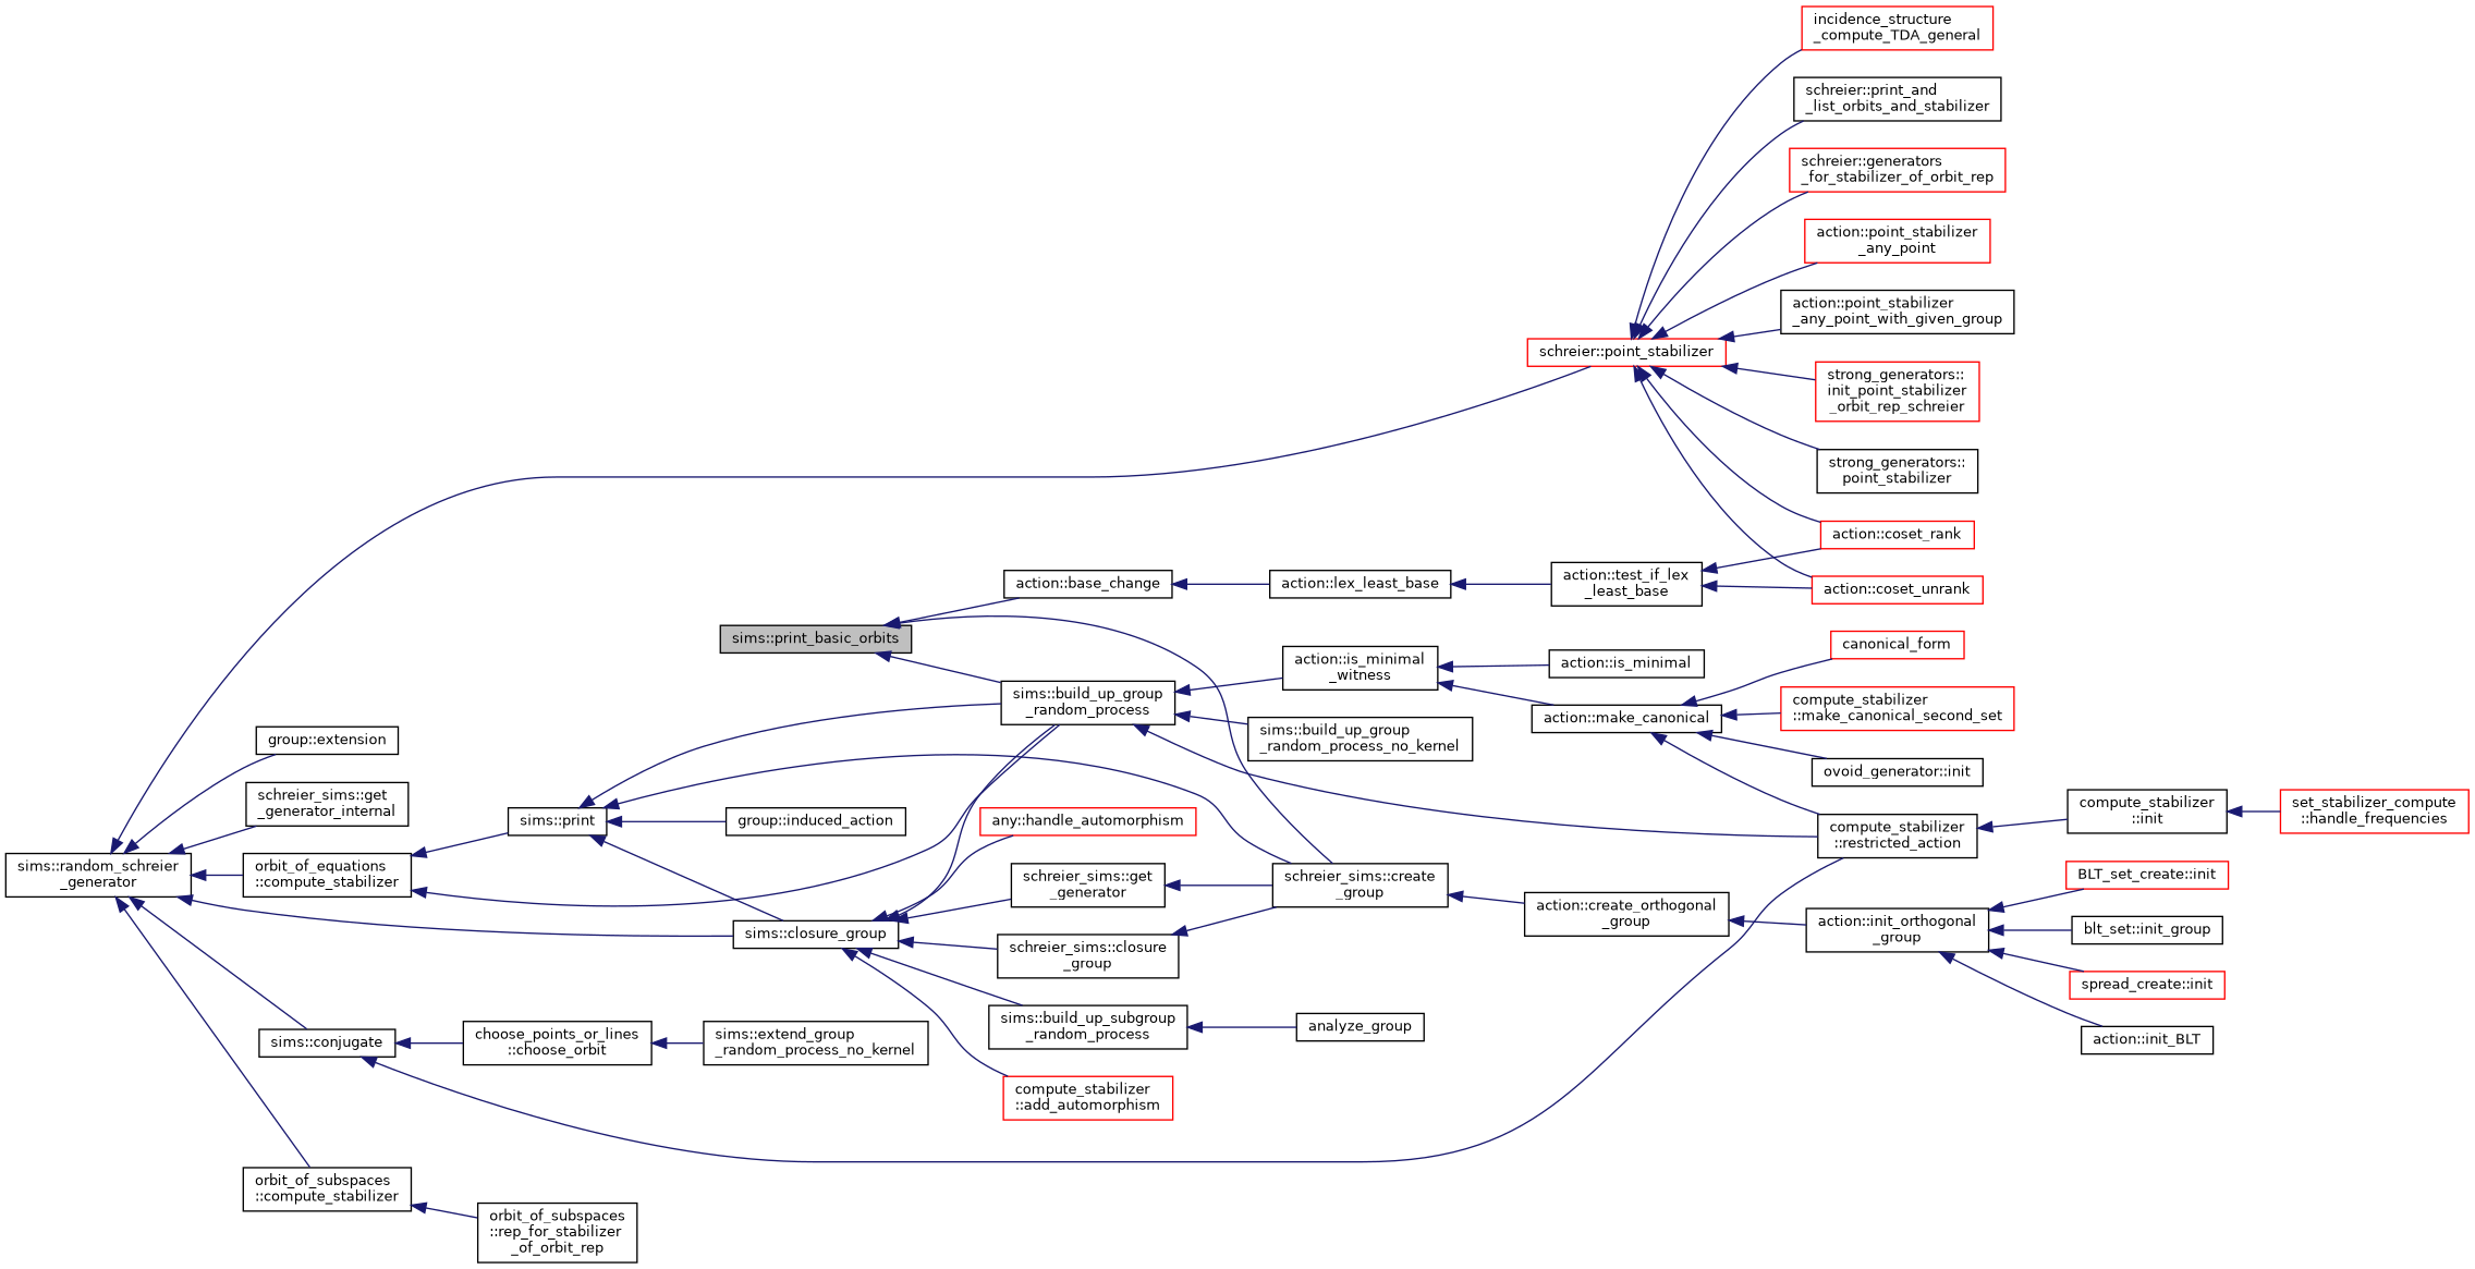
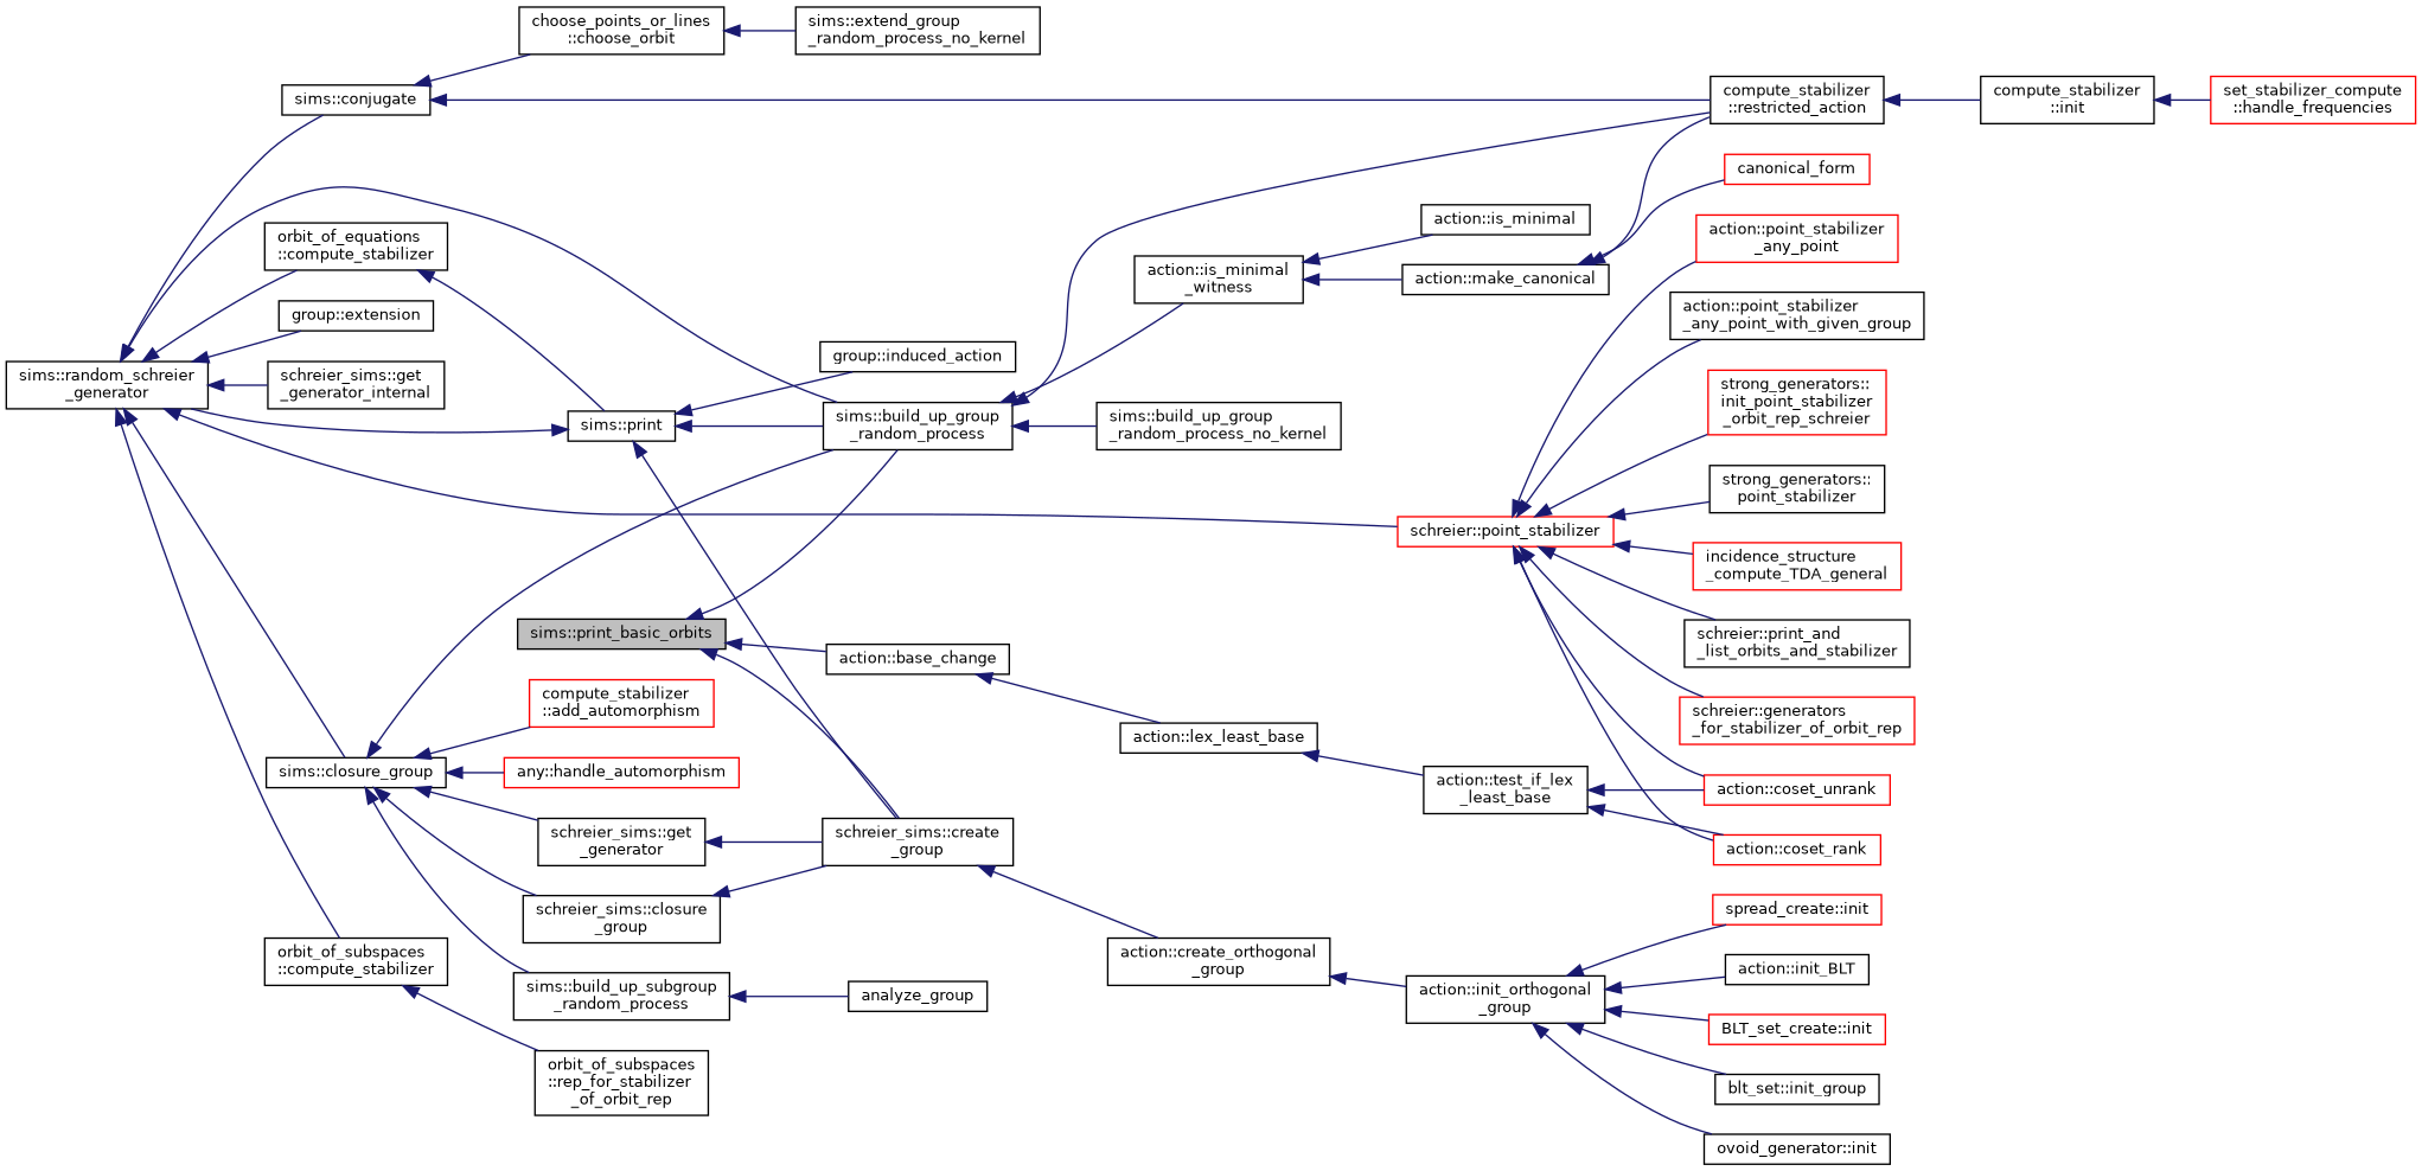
  digraph {
    rankdir=LR
    node [color=black fillcolor=white fontname=Helvetica fontsize=10 shape=record style=filled]
    edge [color=midnightblue dir=back fontname=Helvetica fontsize=10 labelfontname=Helvetica labelfontsize=10 style=solid]
    n1 [fillcolor=grey75 fontcolor=black height=0.2 label="sims::print_basic_orbits" width=0.4]
    n2 [height=0.2 label="action::base_change" width=0.4]
    n3 [height=0.2 label="schreier_sims::create\l_group" width=0.4]
    n4 [height=0.2 label="sims::build_up_group\l_random_process" width=0.4]
    n5 [height=0.2 label="action::lex_least_base" width=0.4]
    n6 [height=0.2 label="action::create_orthogonal\l_group" width=0.4]
    n7 [height=0.2 label="sims::print" width=0.4]
    n8 [height=0.2 label="group::induced_action" width=0.4]
    n9 [height=0.2 label="sims::random_schreier\l_generator" width=0.4]
    n10 [height=0.2 label="compute_stabilizer\l::restricted_action" width=0.4]
    n11 [height=0.2 label="action::is_minimal\l_witness" width=0.4]
    n12 [height=0.2 label="sims::build_up_group\l_random_process_no_kernel" width=0.4]
    n13 [height=0.2 label="action::test_if_lex\l_least_base" width=0.4]
    n14 [color=red height=0.2 label="action::coset_unrank" width=0.4]
    n15 [color=red height=0.2 label="action::coset_rank" width=0.4]
    n16 [height=0.2 label="action::init_orthogonal\l_group" width=0.4]
    n17 [height=0.2 label="blt_set::init_group" width=0.4]
    n18 [height=0.2 label="ovoid_generator::init" width=0.4]
    n19 [color=red height=0.2 label="spread_create::init" width=0.4]
    n20 [height=0.2 label="action::init_BLT" width=0.4]
    n21 [color=red height=0.2 label="BLT_set_create::init" width=0.4]
    n22 [color=red height=0.2 label="schreier::point_stabilizer" width=0.4]
    n23 [height=0.2 label="group::extension" width=0.4]
    n24 [height=0.2 label="schreier_sims::get\l_generator_internal" width=0.4]
    n25 [height=0.2 label="sims::conjugate" width=0.4]
    n26 [height=0.2 label="sims::closure_group" width=0.4]
    n27 [height=0.2 label="orbit_of_equations\l::compute_stabilizer" width=0.4]
    n28 [height=0.2 label="orbit_of_subspaces\l::compute_stabilizer" width=0.4]
    n29 [color=red height=0.2 label="incidence_structure\l_compute_TDA_general" width=0.4]
    n30 [height=0.2 label="schreier::print_and\l_list_orbits_and_stabilizer" width=0.4]
    n31 [color=red height=0.2 label="schreier::generators\l_for_stabilizer_of_orbit_rep" width=0.4]
    n32 [color=red height=0.2 label="action::point_stabilizer\l_any_point" width=0.4]
    n33 [height=0.2 label="action::point_stabilizer\l_any_point_with_given_group" width=0.4]
    n34 [color=red height=0.2 label="strong_generators::\linit_point_stabilizer\l_orbit_rep_schreier" width=0.4]
    n35 [height=0.2 label="strong_generators::\lpoint_stabilizer" width=0.4]
    n36 [height=0.2 label="choose_points_or_lines\l::choose_orbit" width=0.4]
    n37 [height=0.2 label="sims::build_up_subgroup\l_random_process" width=0.4]
    n38 [height=0.2 label="schreier_sims::get\l_generator" width=0.4]
    n39 [height=0.2 label="schreier_sims::closure\l_group" width=0.4]
    n40 [color=red height=0.2 label="compute_stabilizer\l::add_automorphism" width=0.4]
    n41 [color=red height=0.2 label="any::handle_automorphism" width=0.4]
    n42 [height=0.2 label=analyze_group width=0.4]
    n43 [height=0.2 label="orbit_of_subspaces\l::rep_for_stabilizer\l_of_orbit_rep" width=0.4]
    n44 [height=0.2 label="compute_stabilizer\l::init" width=0.4]
    n45 [height=0.2 label="sims::extend_group\l_random_process_no_kernel" width=0.4]
    n46 [color=red height=0.2 label="set_stabilizer_compute\l::handle_frequencies" width=0.4]
    n47 [height=0.2 label="action::is_minimal" width=0.4]
    n48 [height=0.2 label="action::make_canonical" width=0.4]
    n49 [color=red height=0.2 label=canonical_form width=0.4]
-   n50 [color=red height=0.2 label="compute_stabilizer\l::make_canonical_second_set" width=0.4]
    n1 -> n2
    n1 -> n3
    n1 -> n4
    n2 -> n5
    n3 -> n6
    n4 -> n10
    n4 -> n11
    n4 -> n12
    n5 -> n13
    n6 -> n16
    n7 -> n3
    n7 -> n4
    n7 -> n8
-   n7 -> n26
-   n27 -> n4
+   n7 -> n9
+   n9 -> n4
    n9 -> n22
    n9 -> n23
    n9 -> n24
    n9 -> n25
    n9 -> n26
    n9 -> n27
    n9 -> n28
    n10 -> n44
    n11 -> n47
    n11 -> n48
    n13 -> n14
    n13 -> n15
    n16 -> n17
-   n48 -> n18
+   n16 -> n18
    n16 -> n19
    n16 -> n20
    n16 -> n21
    n22 -> n14
    n22 -> n15
    n22 -> n29
    n22 -> n30
    n22 -> n31
    n22 -> n32
    n22 -> n33
    n22 -> n34
    n22 -> n35
    n25 -> n10
    n25 -> n36
    n26 -> n4
    n26 -> n37
    n26 -> n38
    n26 -> n39
    n26 -> n40
    n26 -> n41
    n27 -> n7
    n28 -> n43
    n36 -> n45
    n37 -> n42
    n38 -> n3
    n39 -> n3
    n44 -> n46
    n48 -> n10
    n48 -> n49
-   n48 -> n50
  }
